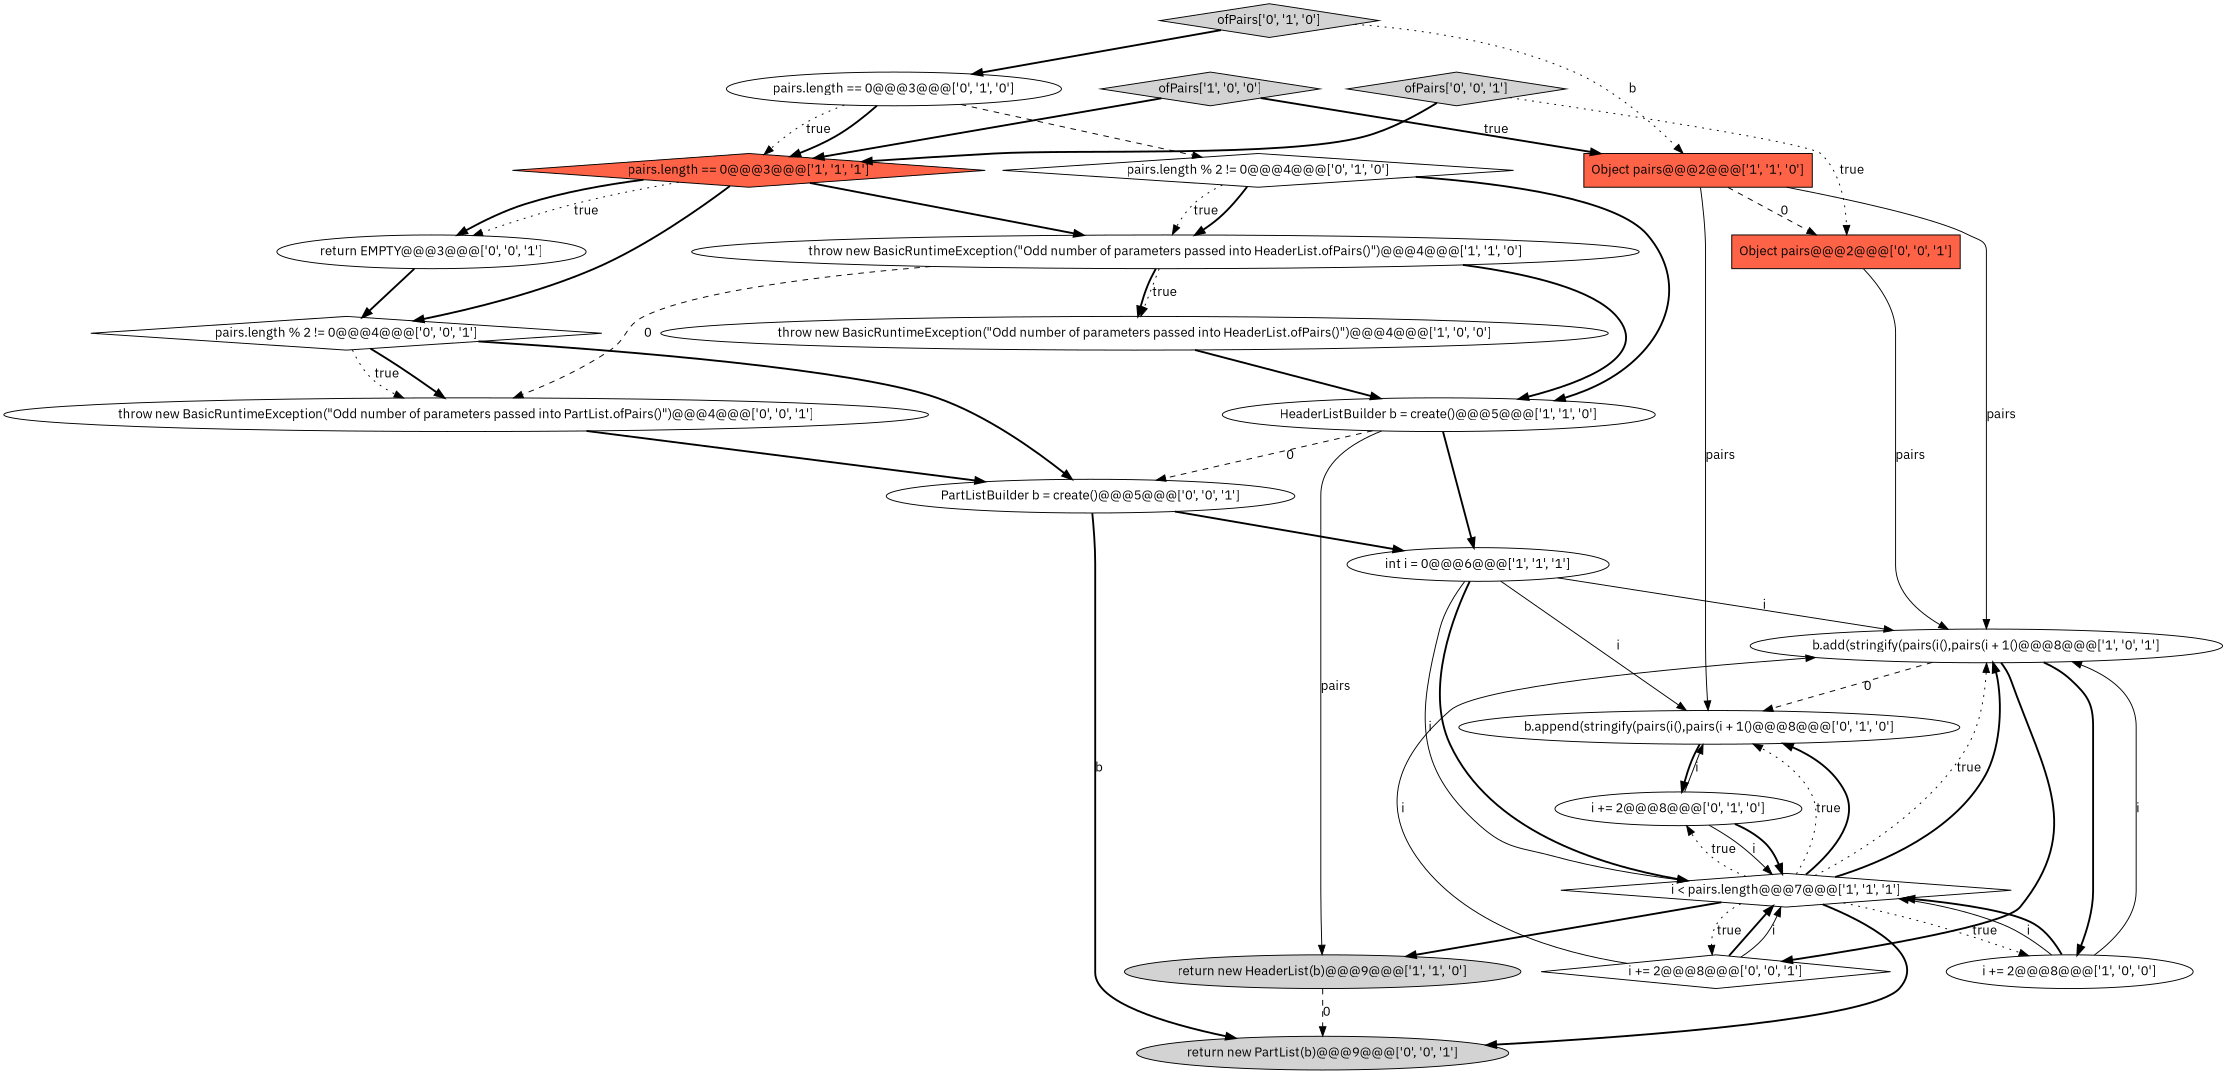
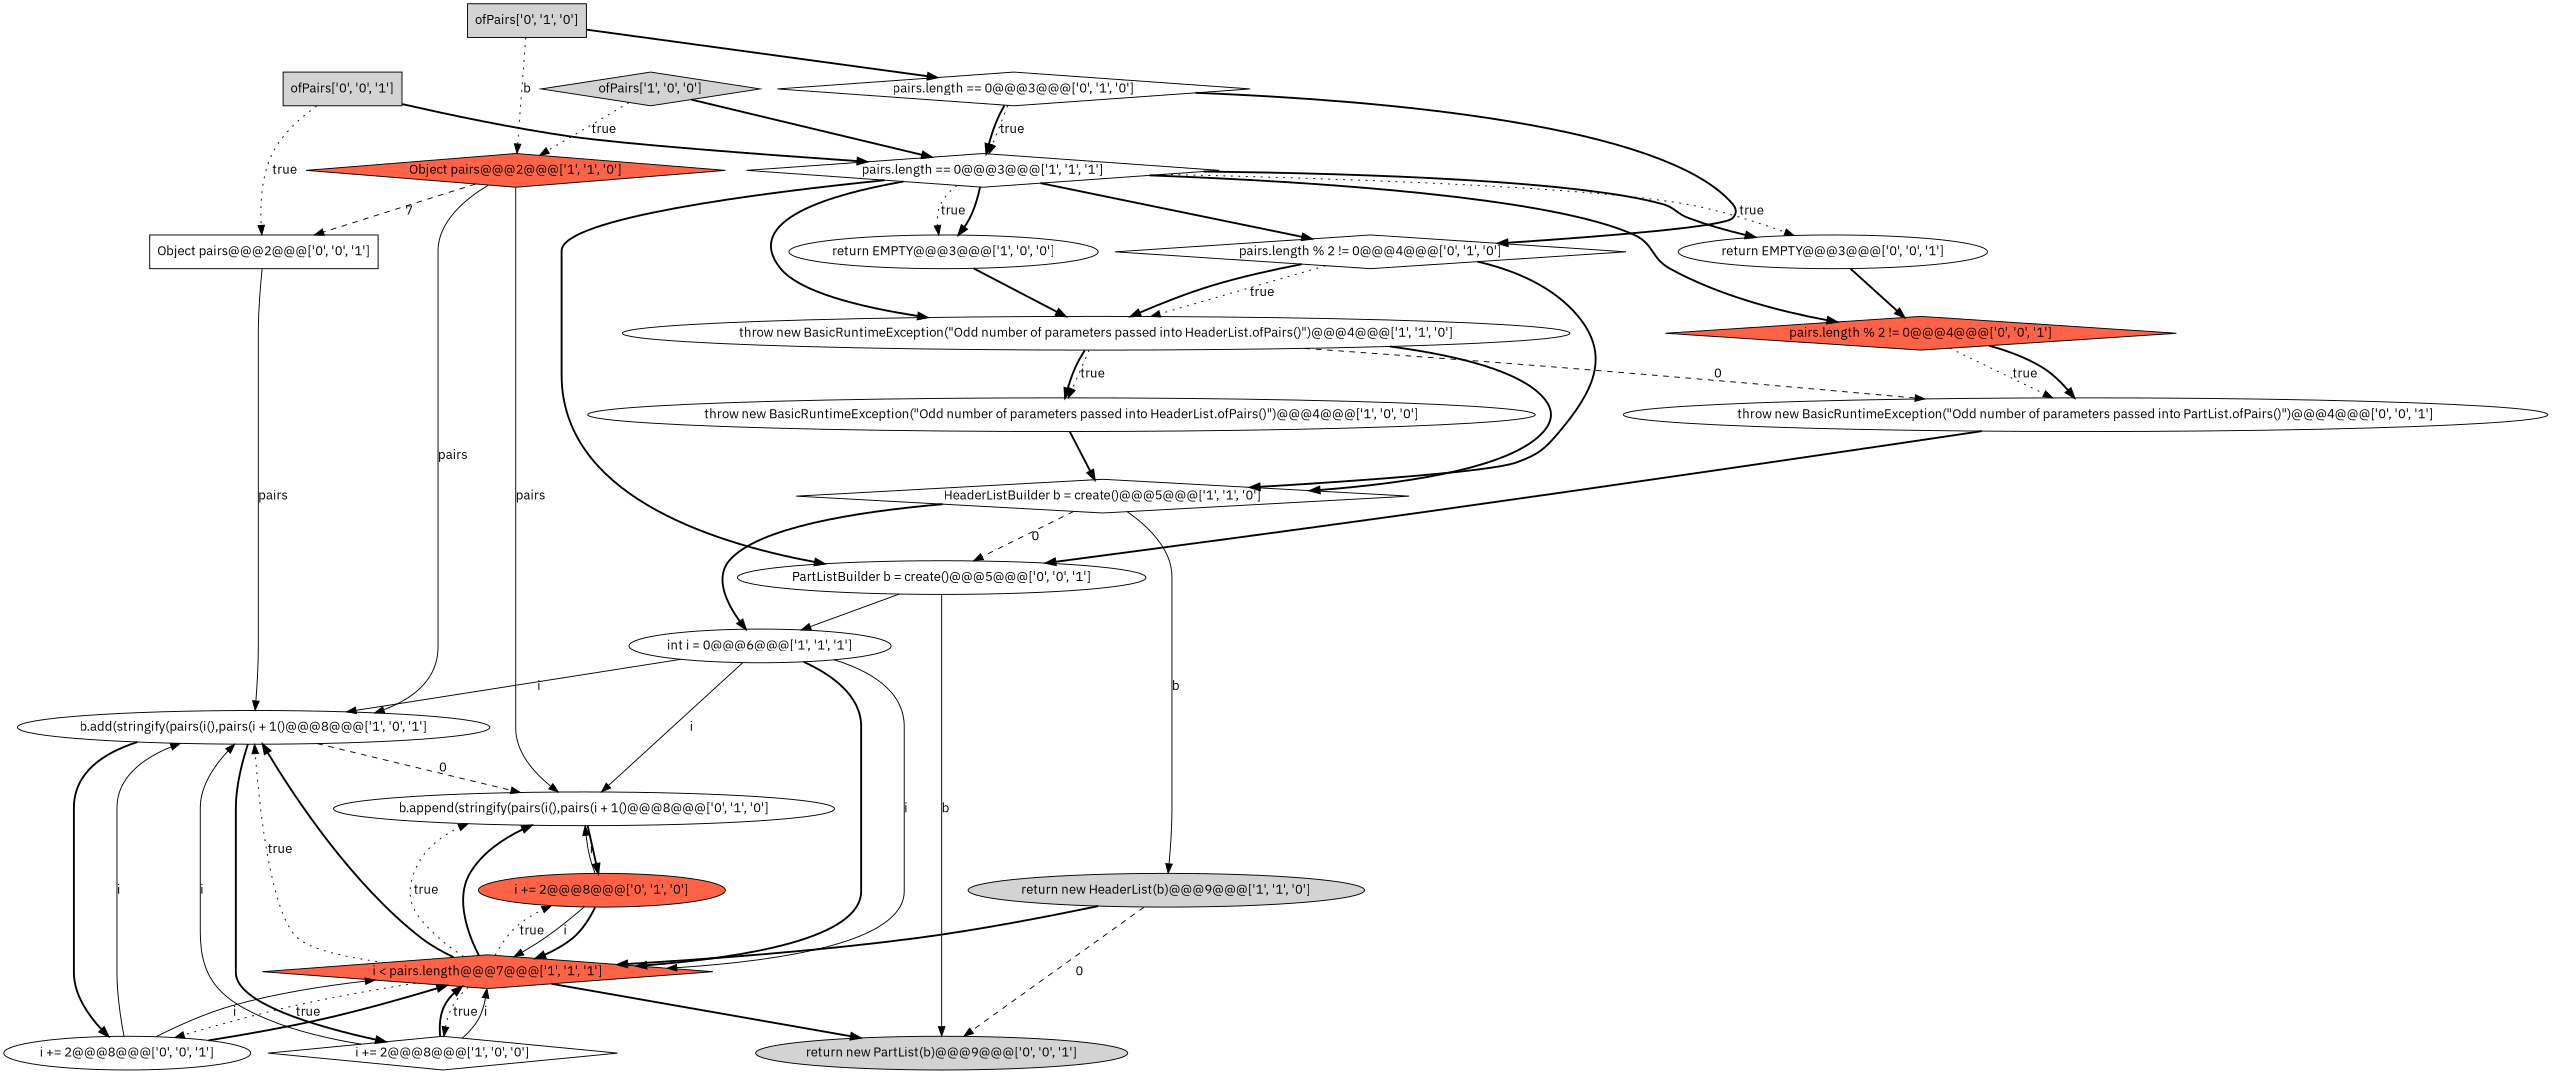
  digraph {
    fontname="IBM Plex Sans"
    node [fillcolor=white fontname="IBM Plex Sans" shape=ellipse style=filled]
    edge [fontname="IBM Plex Sans" style=bold]
    n1 [fillcolor=lightgray label="return new PartList(b)@@@9@@@['0', '0', '1']"]
    n2 [label="pairs.length % 2 != 0@@@4@@@['0', '1', '0']" shape=diamond]
-   n3 [label="HeaderListBuilder b = create()@@@5@@@['1', '1', '0']"]
+   n3 [label="HeaderListBuilder b = create()@@@5@@@['1', '1', '0']" shape=diamond]
    n4 [label="throw new BasicRuntimeException(\"Odd number of parameters passed into HeaderList.ofPairs()\")@@@4@@@['1', '1', '0']"]
    n5 [label="PartListBuilder b = create()@@@5@@@['0', '0', '1']"]
    n6 [label="int i = 0@@@6@@@['1', '1', '1']"]
    n7 [fillcolor=lightgray label="return new HeaderList(b)@@@9@@@['1', '1', '0']"]
    n8 [label="throw new BasicRuntimeException(\"Odd number of parameters passed into PartList.ofPairs()\")@@@4@@@['0', '0', '1']"]
    n9 [label="throw new BasicRuntimeException(\"Odd number of parameters passed into HeaderList.ofPairs()\")@@@4@@@['1', '0', '0']"]
    n10 [fillcolor=lightgray label="ofPairs['1', '0', '0']" shape=diamond]
-   n11 [fillcolor=tomato label="Object pairs@@@2@@@['1', '1', '0']" shape=box]
-   n12 [fillcolor=tomato label="pairs.length == 0@@@3@@@['1', '1', '1']" shape=diamond]
+   n11 [fillcolor=tomato label="Object pairs@@@2@@@['1', '1', '0']" shape=diamond]
+   n12 [label="pairs.length == 0@@@3@@@['1', '1', '1']" shape=diamond]
    n13 [label="b.add(stringify(pairs(i(),pairs(i + 1()@@@8@@@['1', '0', '1']"]
    n14 [label="b.append(stringify(pairs(i(),pairs(i + 1()@@@8@@@['0', '1', '0']"]
-   n15 [fillcolor=tomato label="Object pairs@@@2@@@['0', '0', '1']" shape=box]
+   n15 [label="Object pairs@@@2@@@['0', '0', '1']" shape=box]
    n16 [label="return EMPTY@@@3@@@['0', '0', '1']"]
-   n17 [label="pairs.length % 2 != 0@@@4@@@['0', '0', '1']" shape=diamond]
-   n19 [label="pairs.length == 0@@@3@@@['0', '1', '0']"]
-   n20 [label="i < pairs.length@@@7@@@['1', '1', '1']" shape=diamond]
-   n21 [label="i += 2@@@8@@@['0', '0', '1']" shape=diamond]
-   n22 [label="i += 2@@@8@@@['1', '0', '0']"]
-   n23 [label="i += 2@@@8@@@['0', '1', '0']"]
-   n24 [fillcolor=lightgray label="ofPairs['0', '0', '1']" shape=diamond]
-   n25 [fillcolor=lightgray label="ofPairs['0', '1', '0']" shape=diamond]
+   n17 [fillcolor=tomato label="pairs.length % 2 != 0@@@4@@@['0', '0', '1']" shape=diamond]
+   n18 [label="return EMPTY@@@3@@@['1', '0', '0']"]
+   n19 [label="pairs.length == 0@@@3@@@['0', '1', '0']" shape=diamond]
+   n20 [fillcolor=tomato label="i < pairs.length@@@7@@@['1', '1', '1']" shape=diamond]
+   n21 [label="i += 2@@@8@@@['0', '0', '1']"]
+   n22 [label="i += 2@@@8@@@['1', '0', '0']" shape=diamond]
+   n23 [fillcolor=tomato label="i += 2@@@8@@@['0', '1', '0']"]
+   n24 [fillcolor=lightgray label="ofPairs['0', '0', '1']" shape=box]
+   n25 [fillcolor=lightgray label="ofPairs['0', '1', '0']" shape=box]
    n2 -> n3
    n2 -> n4 [label=true style=dotted]
    n2 -> n4
    n3 -> n5 [label=0 style=dashed]
    n3 -> n6
-   n3 -> n7 [label=pairs style=solid]
+   n3 -> n7 [label=b style=solid]
    n4 -> n3
    n4 -> n8 [label=0 style=dashed]
    n4 -> n9 [label=true style=dotted]
    n4 -> n9
-   n5 -> n1 [label=b]
-   n5 -> n6
+   n5 -> n1 [label=b style=solid]
+   n5 -> n6 [style=solid]
    n6 -> n13 [label=i style=solid]
    n6 -> n14 [label=i style=solid]
    n6 -> n20
    n6 -> n20 [label=i style=solid]
    n7 -> n1 [label=0 style=dashed]
    n8 -> n5
    n9 -> n3
-   n10 -> n11 [label=true]
+   n10 -> n11 [label=true style=dotted]
    n10 -> n12
    n11 -> n13 [label=pairs style=solid]
    n11 -> n14 [label=pairs style=solid]
-   n11 -> n15 [label=0 style=dashed]
+   n11 -> n15 [label=7 style=dashed]
+   n12 -> n2
    n12 -> n4
    n12 -> n16
    n12 -> n16 [label=true style=dotted]
    n12 -> n17
+   n12 -> n18
+   n12 -> n18 [label=true style=dotted]
    n13 -> n14 [label=0 style=dashed]
    n13 -> n21
    n13 -> n22
    n14 -> n23
    n15 -> n13 [label=pairs style=solid]
    n16 -> n17
-   n17 -> n5
+   n12 -> n5
    n17 -> n8 [label=true style=dotted]
    n17 -> n8
-   n19 -> n2 [style=dashed]
+   n18 -> n4
+   n19 -> n2
    n19 -> n12
    n19 -> n12 [label=true style=dotted]
    n20 -> n1
-   n20 -> n7
+   n7 -> n20
    n20 -> n13 [label=true style=dotted]
    n20 -> n13
    n20 -> n14 [label=true style=dotted]
    n20 -> n14
    n20 -> n21 [label=true style=dotted]
    n20 -> n22 [label=true style=dotted]
    n20 -> n23 [label=true style=dotted]
    n21 -> n13 [label=i style=solid]
    n21 -> n20
    n21 -> n20 [label=i style=solid]
    n22 -> n13 [label=i style=solid]
    n22 -> n20 [label=i style=solid]
    n22 -> n20
    n23 -> n14 [label=i style=solid]
    n23 -> n20
    n23 -> n20 [label=i style=solid]
    n24 -> n12
    n24 -> n15 [label=true style=dotted]
    n25 -> n11 [label=b style=dotted]
    n25 -> n19
  }
